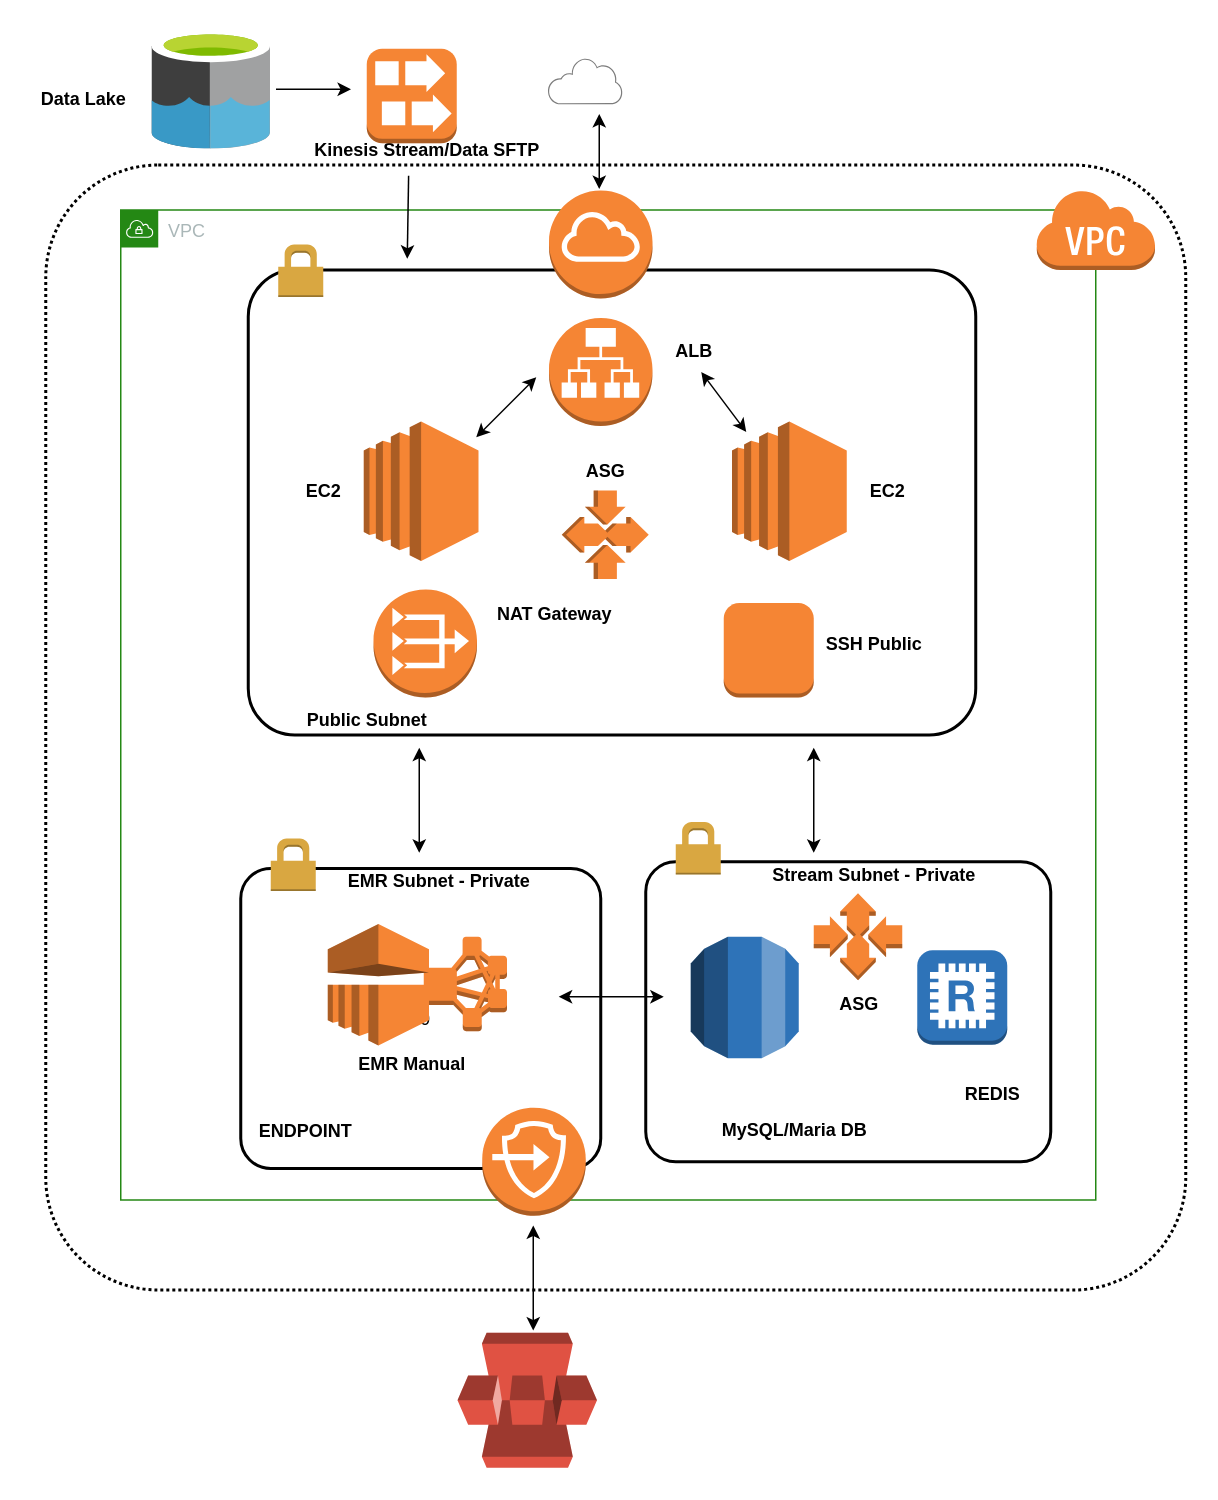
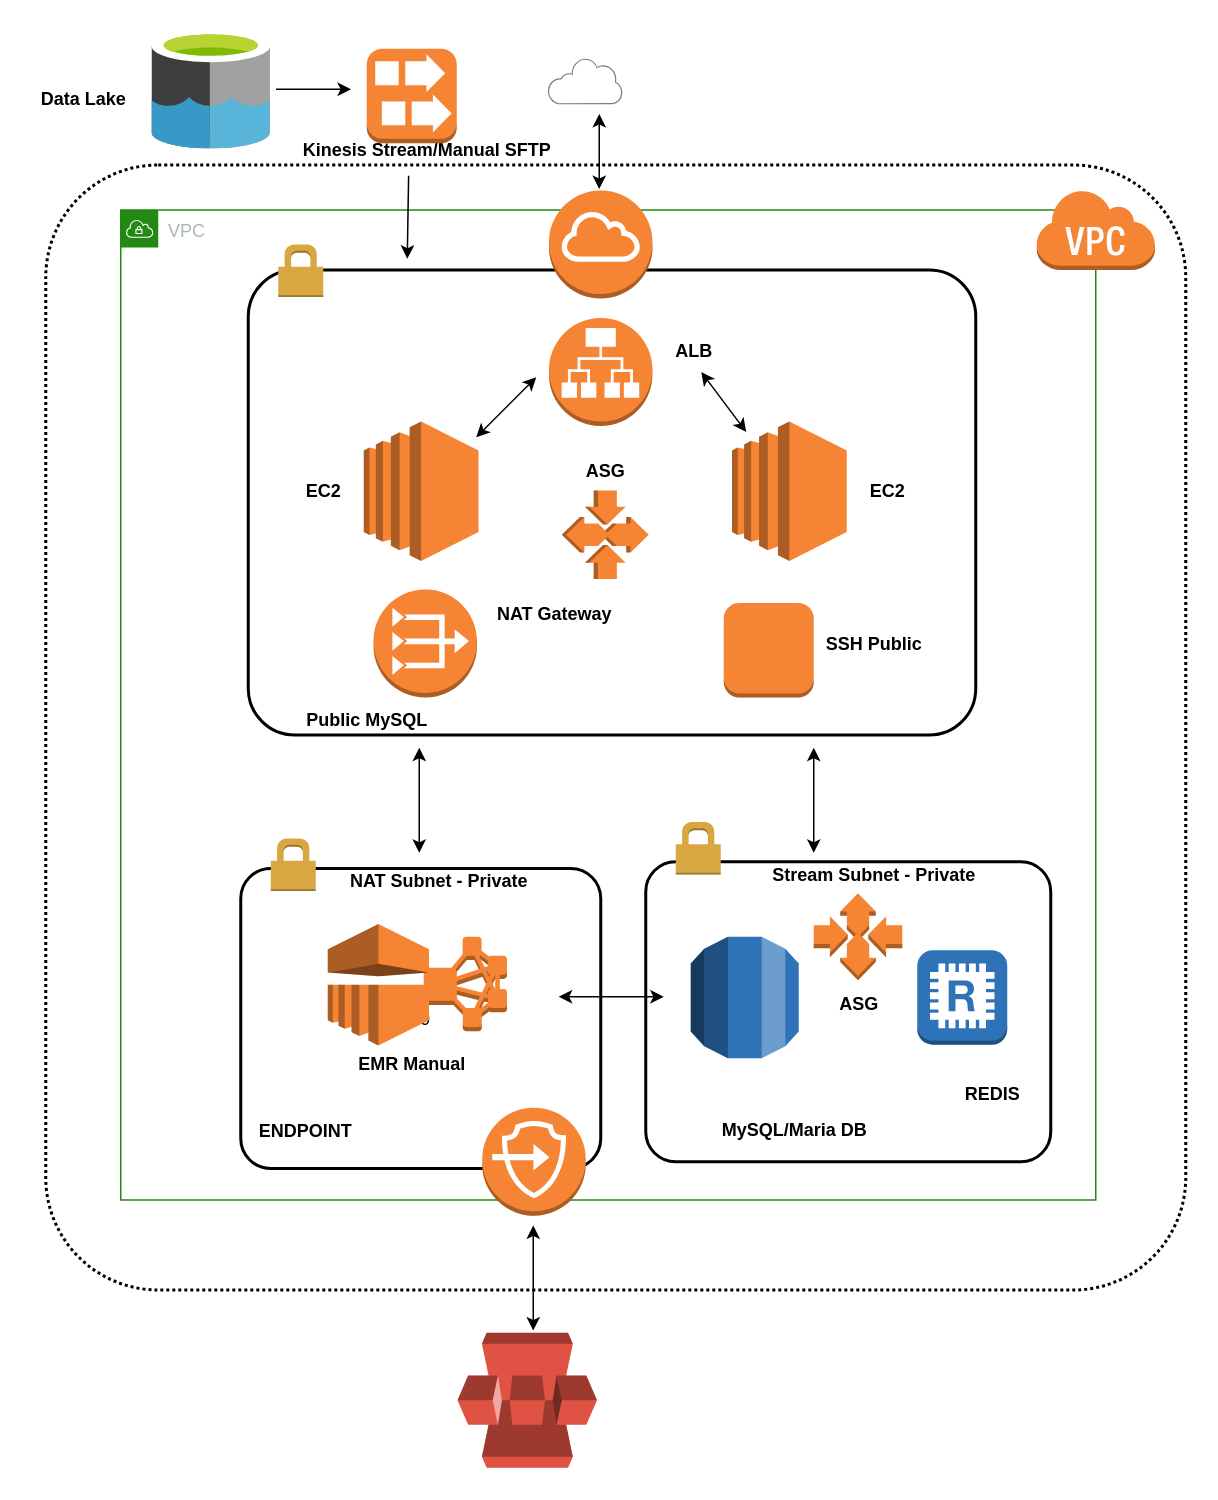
  <mxCell id="0" />
  <mxCell id="1" parent="0" />
  <mxCell id="2" value="00" style="rounded=1;arcSize=10;dashed=0;strokeColor=#000000;fillColor=none;gradientColor=none;strokeWidth=2;html=0;" vertex="1" parent="1"><mxGeometry x="160" y="578.5" width="240" height="200" as="geometry" /></mxCell>
  <mxCell id="3" value="" style="rounded=1;arcSize=10;dashed=0;strokeColor=#000000;fillColor=none;gradientColor=none;strokeWidth=2;html=0;" vertex="1" parent="1"><mxGeometry x="430" y="574" width="270" height="200" as="geometry" /></mxCell>
  <mxCell id="4" value="" style="rounded=1;arcSize=10;dashed=1;strokeColor=#000000;fillColor=none;gradientColor=none;dashPattern=1 1;strokeWidth=2;" vertex="1" parent="1"><mxGeometry x="30" y="109.5" width="760" height="750" as="geometry" /></mxCell>
  <mxCell id="5" value="VPC" style="points=[[0,0],[0.25,0],[0.5,0],[0.75,0],[1,0],[1,0.25],[1,0.5],[1,0.75],[1,1],[0.75,1],[0.5,1],[0.25,1],[0,1],[0,0.75],[0,0.5],[0,0.25]];outlineConnect=0;gradientColor=none;html=1;whiteSpace=wrap;fontSize=12;fontStyle=0;shape=mxgraph.aws4.group;grIcon=mxgraph.aws4.group_vpc;strokeColor=#248814;fillColor=none;verticalAlign=top;align=left;spacingLeft=30;fontColor=#AAB7B8;dashed=0;" vertex="1" parent="1"><mxGeometry x="80" y="139.5" width="650" height="660" as="geometry" /></mxCell>
  <mxCell id="6" value="" style="outlineConnect=0;dashed=0;verticalLabelPosition=bottom;verticalAlign=top;align=center;html=1;shape=mxgraph.aws3.virtual_private_cloud;fillColor=#F58534;gradientColor=none;" vertex="1" parent="1"><mxGeometry x="690" y="125.5" width="79.5" height="54" as="geometry" /></mxCell>
  <mxCell id="7" value="" style="outlineConnect=0;dashed=0;verticalLabelPosition=bottom;verticalAlign=top;align=center;html=1;shape=mxgraph.aws3.redis;fillColor=#2E73B8;gradientColor=none;" vertex="1" parent="1"><mxGeometry x="611" y="633" width="60" height="63" as="geometry" /></mxCell>
  <mxCell id="8" value="" style="outlineConnect=0;dashed=0;verticalLabelPosition=bottom;verticalAlign=top;align=center;html=1;shape=mxgraph.aws3.rds;fillColor=#2E73B8;gradientColor=none;" vertex="1" parent="1"><mxGeometry x="460" y="624" width="72" height="81" as="geometry" /></mxCell>
  <mxCell id="9" value="" style="outlineConnect=0;dashed=0;verticalLabelPosition=bottom;verticalAlign=top;align=center;html=1;shape=mxgraph.aws3.s3;fillColor=#E05243;gradientColor=none;direction=south;" vertex="1" parent="1"><mxGeometry x="304.5" y="888" width="93" height="90" as="geometry" /></mxCell>
  <mxCell id="10" value="" style="outlineConnect=0;dashed=0;verticalLabelPosition=bottom;verticalAlign=top;align=center;html=1;shape=mxgraph.aws3.emr_cluster;fillColor=#F58534;gradientColor=none;" vertex="1" parent="1"><mxGeometry x="282" y="624" width="55.5" height="63" as="geometry" /></mxCell>
  <mxCell id="11" value="" style="rounded=1;arcSize=10;dashed=0;strokeColor=#000000;fillColor=none;gradientColor=none;strokeWidth=2;html=0;" vertex="1" parent="1"><mxGeometry x="165" y="179.5" width="485" height="310" as="geometry" /></mxCell>
  <mxCell id="12" value="" style="dashed=0;html=1;shape=mxgraph.aws3.permissions;fillColor=#D9A741;gradientColor=none;dashed=0;" vertex="1" parent="1"><mxGeometry x="185" y="162.5" width="30" height="35" as="geometry" /></mxCell>
- <mxCell id="13" value="Public Subnet" style="text;html=1;resizable=0;autosize=1;align=center;verticalAlign=middle;points=[];fillColor=none;strokeColor=none;rounded=0;fontStyle=1" vertex="1" parent="1"><mxGeometry x="199" y="470" width="90" height="20" as="geometry" /></mxCell>
+ <mxCell id="13" value="Public MySQL" style="text;html=1;resizable=0;autosize=1;align=center;verticalAlign=middle;points=[];fillColor=none;strokeColor=none;rounded=0;fontStyle=1" vertex="1" parent="1"><mxGeometry x="199" y="470" width="90" height="20" as="geometry" /></mxCell>
  <mxCell id="14" value="" style="outlineConnect=0;dashed=0;verticalLabelPosition=bottom;verticalAlign=top;align=center;html=1;shape=mxgraph.aws3.instance;fillColor=#F58534;gradientColor=none;" vertex="1" parent="1"><mxGeometry x="482" y="401.5" width="60" height="63" as="geometry" /></mxCell>
  <mxCell id="15" value="&lt;b&gt;SSH Public&lt;/b&gt;" style="text;html=1;resizable=0;autosize=1;align=center;verticalAlign=middle;points=[];fillColor=none;strokeColor=none;rounded=0;" vertex="1" parent="1"><mxGeometry x="537" y="418.5" width="90" height="20" as="geometry" /></mxCell>
  <mxCell id="16" value="&lt;b&gt;ENDPOINT&lt;/b&gt;" style="text;html=1;resizable=0;autosize=1;align=center;verticalAlign=middle;points=[];fillColor=none;strokeColor=none;rounded=0;" vertex="1" parent="1"><mxGeometry x="162.5" y="744" width="80" height="20" as="geometry" /></mxCell>
  <mxCell id="17" value="" style="dashed=0;html=1;shape=mxgraph.aws3.permissions;fillColor=#D9A741;gradientColor=none;dashed=0;" vertex="1" parent="1"><mxGeometry x="180" y="558.5" width="30" height="35" as="geometry" /></mxCell>
- <mxCell id="18" value="&lt;b&gt;EMR Subnet - Private&lt;/b&gt;" style="text;html=1;resizable=0;autosize=1;align=center;verticalAlign=middle;points=[];fillColor=none;strokeColor=none;rounded=0;" vertex="1" parent="1"><mxGeometry x="221.5" y="576.5" width="140" height="20" as="geometry" /></mxCell>
+ <mxCell id="18" value="&lt;b&gt;NAT Subnet - Private&lt;/b&gt;" style="text;html=1;resizable=0;autosize=1;align=center;verticalAlign=middle;points=[];fillColor=none;strokeColor=none;rounded=0;" vertex="1" parent="1"><mxGeometry x="221.5" y="576.5" width="140" height="20" as="geometry" /></mxCell>
  <mxCell id="19" value="" style="dashed=0;html=1;shape=mxgraph.aws3.permissions;fillColor=#D9A741;gradientColor=none;dashed=0;" vertex="1" parent="1"><mxGeometry x="450" y="547.5" width="30" height="35" as="geometry" /></mxCell>
  <mxCell id="20" value="" style="outlineConnect=0;dashed=0;verticalLabelPosition=bottom;verticalAlign=top;align=center;html=1;shape=mxgraph.aws3.emr;fillColor=#F58534;gradientColor=none;" vertex="1" parent="1"><mxGeometry x="218" y="615.5" width="67.5" height="81" as="geometry" /></mxCell>
  <mxCell id="21" value="" style="outlineConnect=0;dashed=0;verticalLabelPosition=bottom;verticalAlign=top;align=center;html=1;shape=mxgraph.aws3.vpc_nat_gateway;fillColor=#F58534;gradientColor=none;" vertex="1" parent="1"><mxGeometry x="248.5" y="392.5" width="69" height="72" as="geometry" /></mxCell>
  <mxCell id="22" value="&lt;b&gt;NAT Gateway&lt;/b&gt;" style="text;html=1;resizable=0;autosize=1;align=center;verticalAlign=middle;points=[];fillColor=none;strokeColor=none;rounded=0;" vertex="1" parent="1"><mxGeometry x="323.5" y="398.5" width="90" height="20" as="geometry" /></mxCell>
  <mxCell id="23" value="" style="outlineConnect=0;dashed=0;verticalLabelPosition=bottom;verticalAlign=top;align=center;html=1;shape=mxgraph.aws3.ec2;fillColor=#F58534;gradientColor=none;" vertex="1" parent="1"><mxGeometry x="242" y="280.5" width="76.5" height="93" as="geometry" /></mxCell>
  <mxCell id="24" value="" style="outlineConnect=0;dashed=0;verticalLabelPosition=bottom;verticalAlign=top;align=center;html=1;shape=mxgraph.aws3.endpoints;fillColor=#F58534;gradientColor=none;" vertex="1" parent="1"><mxGeometry x="321" y="738" width="69" height="72" as="geometry" /></mxCell>
  <mxCell id="25" value="EMR Manual" style="text;html=1;resizable=0;autosize=1;align=center;verticalAlign=middle;points=[];fillColor=none;strokeColor=none;rounded=0;fontStyle=1" vertex="1" parent="1"><mxGeometry x="233.5" y="698.5" width="80" height="20" as="geometry" /></mxCell>
  <mxCell id="26" value="&lt;b&gt;Stream Subnet - Private&lt;/b&gt;" style="text;html=1;resizable=0;autosize=1;align=center;verticalAlign=middle;points=[];fillColor=none;strokeColor=none;rounded=0;" vertex="1" parent="1"><mxGeometry x="502" y="573" width="160" height="20" as="geometry" /></mxCell>
  <mxCell id="27" value="" style="outlineConnect=0;dashed=0;verticalLabelPosition=bottom;verticalAlign=top;align=center;html=1;shape=mxgraph.aws3.auto_scaling;fillColor=#F58534;gradientColor=none;direction=south;" vertex="1" parent="1"><mxGeometry x="374" y="326.5" width="58" height="59" as="geometry" /></mxCell>
  <mxCell id="28" value="" style="outlineConnect=0;dashed=0;verticalLabelPosition=bottom;verticalAlign=top;align=center;html=1;shape=mxgraph.aws3.ec2;fillColor=#F58534;gradientColor=none;" vertex="1" parent="1"><mxGeometry x="487.5" y="280.5" width="76.5" height="93" as="geometry" /></mxCell>
  <mxCell id="29" value="&lt;b&gt;ASG&lt;/b&gt;" style="text;html=1;resizable=0;autosize=1;align=center;verticalAlign=middle;points=[];fillColor=none;strokeColor=none;rounded=0;" vertex="1" parent="1"><mxGeometry x="383" y="303.5" width="40" height="20" as="geometry" /></mxCell>
  <mxCell id="30" value="&lt;b&gt;REDIS&lt;/b&gt;" style="text;html=1;resizable=0;autosize=1;align=center;verticalAlign=middle;points=[];fillColor=none;strokeColor=none;rounded=0;" vertex="1" parent="1"><mxGeometry x="636" y="718.5" width="50" height="20" as="geometry" /></mxCell>
  <mxCell id="31" value="&lt;b&gt;MySQL/Maria DB&lt;/b&gt;" style="text;html=1;resizable=0;autosize=1;align=center;verticalAlign=middle;points=[];fillColor=none;strokeColor=none;rounded=0;" vertex="1" parent="1"><mxGeometry x="474" y="743" width="110" height="20" as="geometry" /></mxCell>
  <mxCell id="32" value="" style="outlineConnect=0;dashed=0;verticalLabelPosition=bottom;verticalAlign=top;align=center;html=1;shape=mxgraph.aws3.auto_scaling;fillColor=#F58534;gradientColor=none;" vertex="1" parent="1"><mxGeometry x="542" y="595" width="59" height="58" as="geometry" /></mxCell>
  <mxCell id="33" value="&lt;b&gt;ASG&lt;/b&gt;" style="text;html=1;resizable=0;autosize=1;align=center;verticalAlign=middle;points=[];fillColor=none;strokeColor=none;rounded=0;" vertex="1" parent="1"><mxGeometry x="551.5" y="658.5" width="40" height="20" as="geometry" /></mxCell>
  <mxCell id="34" value="" style="outlineConnect=0;dashed=0;verticalLabelPosition=bottom;verticalAlign=top;align=center;html=1;shape=mxgraph.aws3.application_load_balancer;fillColor=#F58534;gradientColor=none;" vertex="1" parent="1"><mxGeometry x="365.5" y="211.5" width="69" height="72" as="geometry" /></mxCell>
  <mxCell id="35" value="&lt;b&gt;ALB&lt;/b&gt;" style="text;html=1;resizable=0;autosize=1;align=center;verticalAlign=middle;points=[];fillColor=none;strokeColor=none;rounded=0;" vertex="1" parent="1"><mxGeometry x="442" y="223.5" width="40" height="20" as="geometry" /></mxCell>
  <mxCell id="36" value="" style="outlineConnect=0;dashed=0;verticalLabelPosition=bottom;verticalAlign=top;align=center;html=1;shape=mxgraph.aws3.internet_gateway;fillColor=#F58534;gradientColor=none;" vertex="1" parent="1"><mxGeometry x="365.5" y="126.5" width="69" height="72" as="geometry" /></mxCell>
  <mxCell id="37" value="" style="endArrow=classic;startArrow=classic;html=1;" edge="1" parent="1"><mxGeometry width="50" height="50" relative="1" as="geometry"><mxPoint x="372" y="664" as="sourcePoint" /><mxPoint x="442" y="664" as="targetPoint" /></mxGeometry></mxCell>
  <mxCell id="38" value="" style="endArrow=classic;startArrow=classic;html=1;" edge="1" parent="1"><mxGeometry width="50" height="50" relative="1" as="geometry"><mxPoint x="355" y="886.5" as="sourcePoint" /><mxPoint x="355" y="816.5" as="targetPoint" /></mxGeometry></mxCell>
  <mxCell id="39" value="" style="endArrow=classic;startArrow=classic;html=1;" edge="1" parent="1"><mxGeometry width="50" height="50" relative="1" as="geometry"><mxPoint x="279" y="568" as="sourcePoint" /><mxPoint x="279" y="498" as="targetPoint" /></mxGeometry></mxCell>
  <mxCell id="40" value="" style="endArrow=classic;startArrow=classic;html=1;" edge="1" parent="1"><mxGeometry width="50" height="50" relative="1" as="geometry"><mxPoint x="542" y="568" as="sourcePoint" /><mxPoint x="542" y="498" as="targetPoint" /></mxGeometry></mxCell>
  <mxCell id="41" value="&lt;b&gt;EC2&lt;/b&gt;" style="text;html=1;resizable=0;autosize=1;align=center;verticalAlign=middle;points=[];fillColor=none;strokeColor=none;rounded=0;" vertex="1" parent="1"><mxGeometry x="194.765" y="317" width="40" height="20" as="geometry" /></mxCell>
  <mxCell id="42" value="&lt;b&gt;EC2&lt;/b&gt;" style="text;html=1;resizable=0;autosize=1;align=center;verticalAlign=middle;points=[];fillColor=none;strokeColor=none;rounded=0;" vertex="1" parent="1"><mxGeometry x="571.265" y="316.5" width="40" height="20" as="geometry" /></mxCell>
  <mxCell id="43" value="" style="shadow=0;dashed=0;html=1;strokeColor=none;labelPosition=center;verticalLabelPosition=bottom;verticalAlign=top;align=center;shape=mxgraph.mscae.enterprise.internet_hollow;fillColor=#7D7D7D;" vertex="1" parent="1"><mxGeometry x="364.5" y="38" width="50" height="31" as="geometry" /></mxCell>
  <mxCell id="44" value="" style="aspect=fixed;html=1;align=center;shadow=0;dashed=0;image;fontSize=12;image=img/lib/mscae/dep/Data_Lake.svg;fillColor=#33001A;" vertex="1" parent="1"><mxGeometry x="101" y="20" width="79" height="79" as="geometry" /></mxCell>
  <mxCell id="45" value="&lt;b&gt;Data Lake&lt;/b&gt;" style="text;html=1;resizable=0;autosize=1;align=center;verticalAlign=middle;points=[];fillColor=none;strokeColor=none;rounded=0;" vertex="1" parent="1"><mxGeometry x="20" y="55.5" width="70" height="20" as="geometry" /></mxCell>
  <mxCell id="46" value="" style="endArrow=classic;html=1;" edge="1" parent="1"><mxGeometry width="50" height="50" relative="1" as="geometry"><mxPoint x="183.5" y="59" as="sourcePoint" /><mxPoint x="233.5" y="59" as="targetPoint" /></mxGeometry></mxCell>
- <mxCell id="47" value="&lt;b&gt;Kinesis Stream/Data SFTP&lt;/b&gt;" style="text;html=1;resizable=0;autosize=1;align=center;verticalAlign=middle;points=[];fillColor=none;strokeColor=none;rounded=0;" vertex="1" parent="1"><mxGeometry x="194" y="89.5" width="180" height="20" as="geometry" /></mxCell>
+ <mxCell id="47" value="&lt;b&gt;Kinesis Stream/Manual SFTP&lt;/b&gt;" style="text;html=1;resizable=0;autosize=1;align=center;verticalAlign=middle;points=[];fillColor=none;strokeColor=none;rounded=0;" vertex="1" parent="1"><mxGeometry x="194" y="89.5" width="180" height="20" as="geometry" /></mxCell>
  <mxCell id="48" value="" style="outlineConnect=0;dashed=0;verticalLabelPosition=bottom;verticalAlign=top;align=center;html=1;shape=mxgraph.aws3.kinesis_streams;fillColor=#F58534;gradientColor=none;" vertex="1" parent="1"><mxGeometry x="244" y="32" width="60" height="63" as="geometry" /></mxCell>
  <mxCell id="49" value="" style="endArrow=classic;html=1;exitX=0.904;exitY=1.237;exitDx=0;exitDy=0;exitPerimeter=0;" edge="1" parent="1"><mxGeometry width="50" height="50" relative="1" as="geometry"><mxPoint x="271.912" y="116.735" as="sourcePoint" /><mxPoint x="271" y="172" as="targetPoint" /></mxGeometry></mxCell>
  <mxCell id="50" value="" style="endArrow=classic;startArrow=classic;html=1;" edge="1" parent="1"><mxGeometry width="50" height="50" relative="1" as="geometry"><mxPoint x="399" y="125.5" as="sourcePoint" /><mxPoint x="399" y="75.5" as="targetPoint" /></mxGeometry></mxCell>
  <mxCell id="51" value="" style="endArrow=classic;startArrow=classic;html=1;" edge="1" parent="1"><mxGeometry width="50" height="50" relative="1" as="geometry"><mxPoint x="317" y="291" as="sourcePoint" /><mxPoint x="357" y="251" as="targetPoint" /></mxGeometry></mxCell>
  <mxCell id="52" value="" style="endArrow=classic;startArrow=classic;html=1;" edge="1" parent="1"><mxGeometry width="50" height="50" relative="1" as="geometry"><mxPoint x="497" y="287.5" as="sourcePoint" /><mxPoint x="467" y="247.5" as="targetPoint" /></mxGeometry></mxCell>
